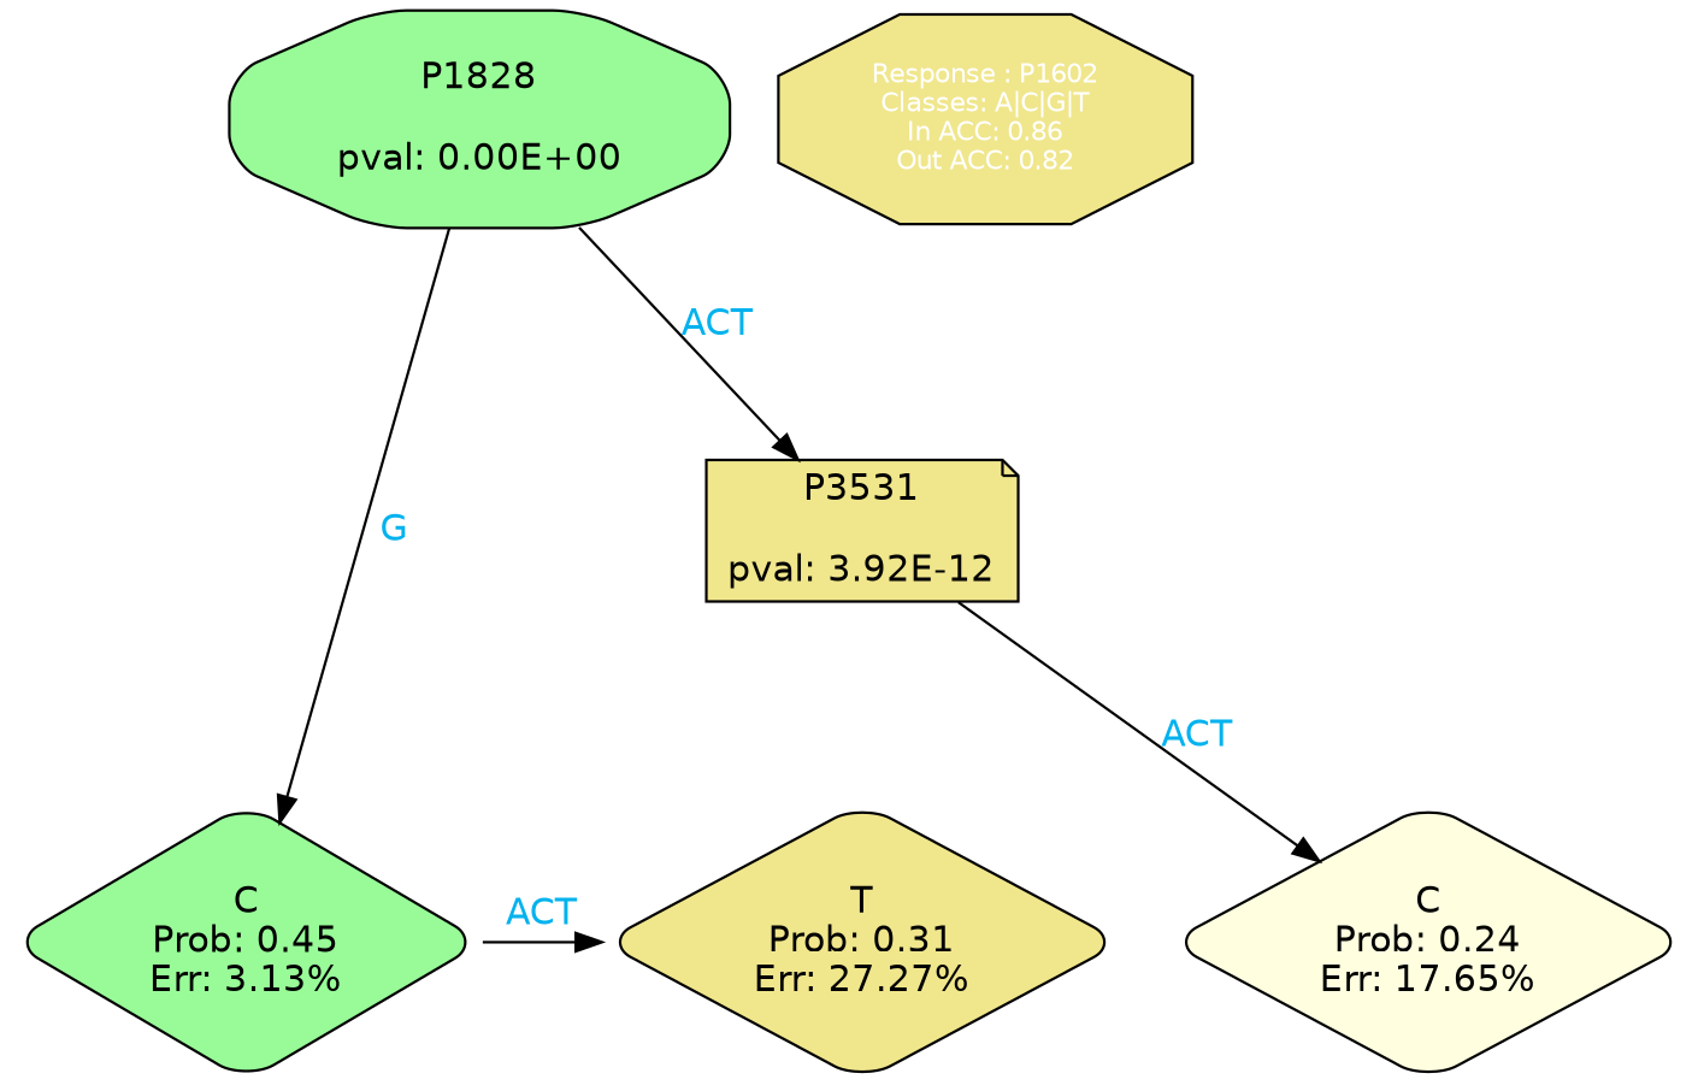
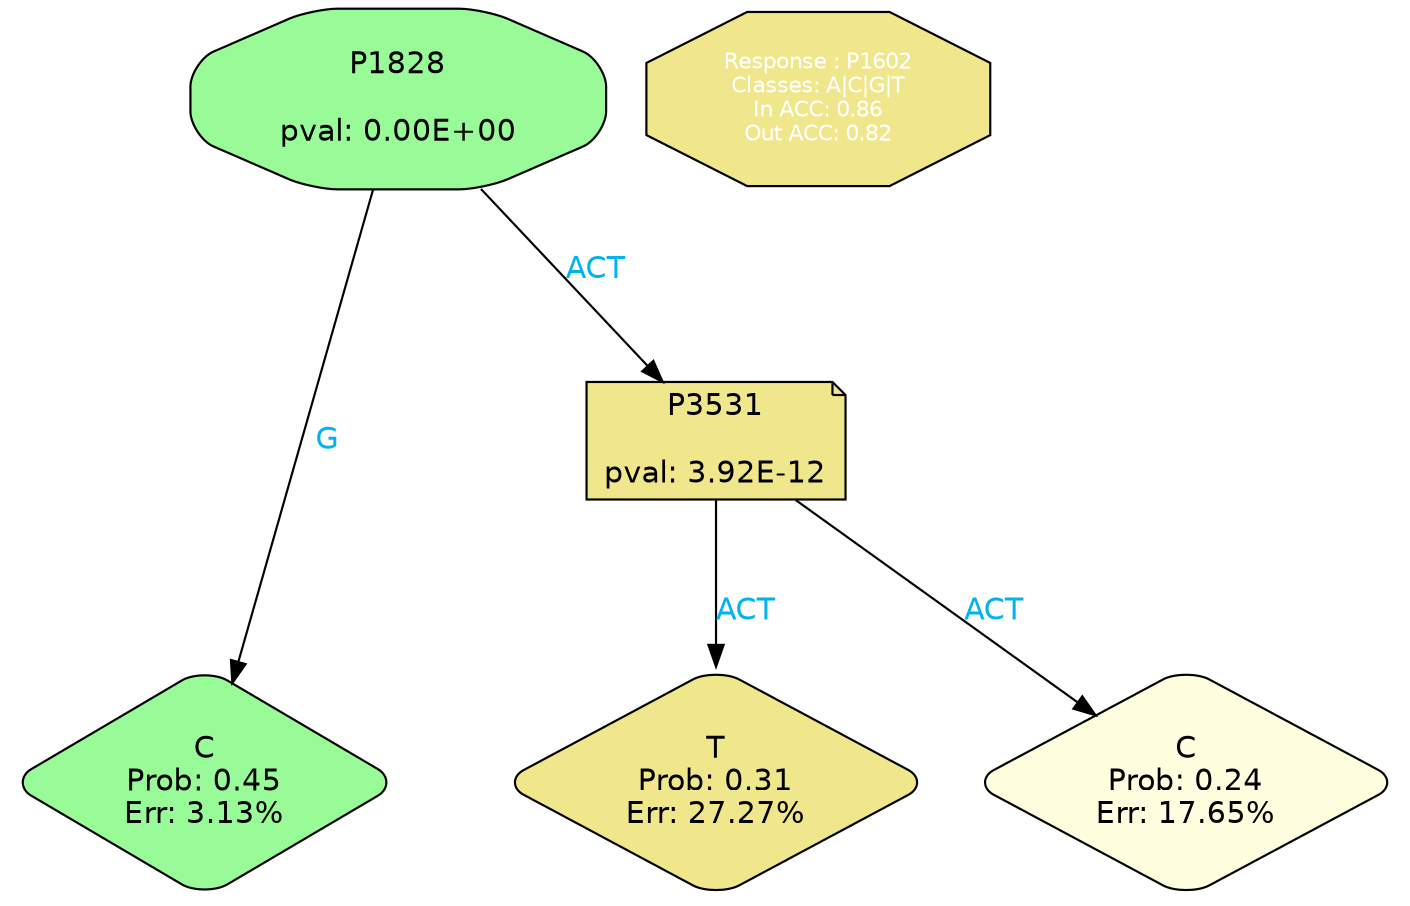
  digraph {
    ranksep=equally
    splines=polylines
    node [color=black fillcolor=khaki fontname=helvetica shape=diamond style="filled, rounded"]
    edge [fontcolor=deepskyblue2 fontname=helvetica]
    n1 [label="T\nProb: 0.31\nErr: 27.27%"]
    n2 [fillcolor=lightyellow label="C\nProb: 0.24\nErr: 17.65%"]
    n3 [fillcolor=palegreen label="C\nProb: 0.45\nErr: 3.13%"]
    n4 [align=left fontcolor=white fontsize=10 label="Response : P1602\nClasses: A|C|G|T\nIn ACC: 0.86\nOut ACC: 0.82\n" shape=octagon style=filled]
    n5 [fillcolor=palegreen label="P1828\n\npval: 0.00E+00" shape=octagon]
    n6 [label="P3531\n\npval: 3.92E-12" shape=note]
    subgraph sub_1 {
      rank=same
      n1
      n2
      n3
    }
    subgraph sub_2 {
      rank=same
      n4
      n5
    }
    n5 -> n3 [label=G]
    n5 -> n6 [label=ACT]
-   n3 -> n1 [label=ACT]
+   n6 -> n1 [label=ACT]
    n6 -> n2 [label=ACT]
  }
